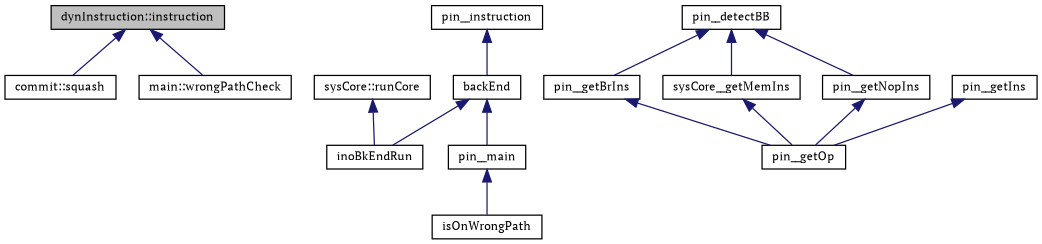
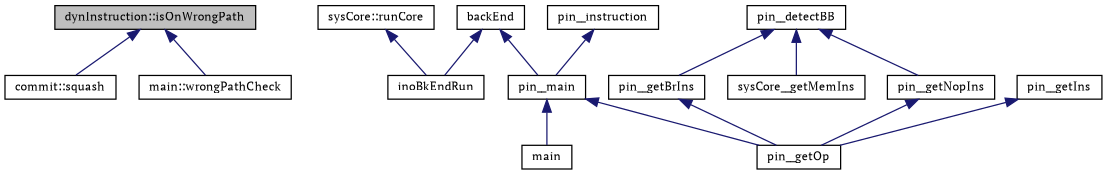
  digraph {
    fontname="PT Serif"
    rankdir=TB
    node [color=black fillcolor=white fontname="PT Serif" fontsize=10 shape=record style=filled]
    edge [color=midnightblue dir=back fontname="PT Serif" fontsize=10 labelfontname=Helvetica labelfontsize=10 style=solid]
-   n1 [fillcolor=grey75 fontcolor=black height=0.2 label="dynInstruction::instruction" width=0.4]
+   n1 [fillcolor=grey75 fontcolor=black height=0.2 label="dynInstruction::isOnWrongPath" width=0.4]
    n2 [height=0.2 label="commit::squash" width=0.4]
    n3 [height=0.2 label="main::wrongPathCheck" width=0.4]
    n4 [height=0.2 label="sysCore::runCore" width=0.4]
    n5 [height=0.2 label=inoBkEndRun width=0.4]
    n6 [height=0.2 label=backEnd width=0.4]
    n7 [height=0.2 label=pin__main width=0.4]
-   n8 [height=0.2 label=isOnWrongPath width=0.4]
+   n8 [height=0.2 label=main width=0.4]
    n9 [height=0.2 label=pin__detectBB width=0.4]
    n10 [height=0.2 label=pin__getBrIns width=0.4]
    n11 [height=0.2 label=sysCore__getMemIns width=0.4]
    n12 [height=0.2 label=pin__getNopIns width=0.4]
    n13 [height=0.2 label=pin__getOp width=0.4]
    n14 [height=0.2 label=pin__getIns width=0.4]
    n15 [height=0.2 label=pin__instruction width=0.4]
    n1 -> n2
    n1 -> n3
    n4 -> n5
    n6 -> n5
    n6 -> n7
    n7 -> n8
    n9 -> n10
    n9 -> n11
    n9 -> n12
    n10 -> n13
-   n11 -> n13
+   n7 -> n13
    n12 -> n13
    n14 -> n13
-   n15 -> n6
+   n15 -> n7
  }
